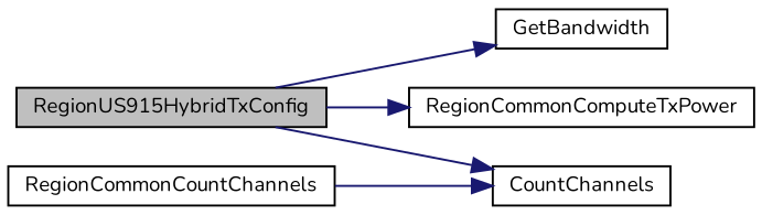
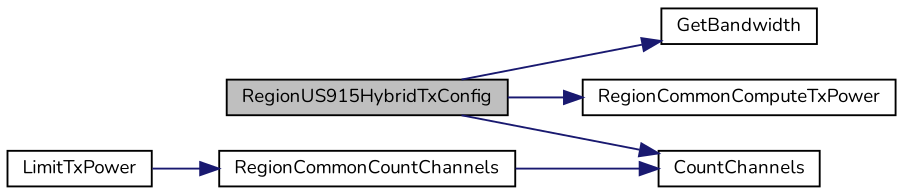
  digraph {
    fontname=Nunito
    rankdir=LR
    node [color=black fillcolor=white fontname=Nunito fontsize=10 shape=record style=filled]
    edge [color=midnightblue fontname=Nunito fontsize=10 labelfontname=Helvetica labelfontsize=10 style=solid]
    n1 [fillcolor=grey75 fontcolor=black height=0.2 label=RegionUS915HybridTxConfig width=0.4]
    n2 [height=0.2 label=GetBandwidth width=0.4]
    n3 [height=0.2 label=RegionCommonComputeTxPower width=0.4]
    n4 [height=0.2 label=CountChannels width=0.4]
+   n5 [height=0.2 label=LimitTxPower width=0.4]
    n6 [height=0.2 label=RegionCommonCountChannels width=0.4]
    n1 -> n2
    n1 -> n3
    n1 -> n4
+   n5 -> n6
    n6 -> n4
  }
